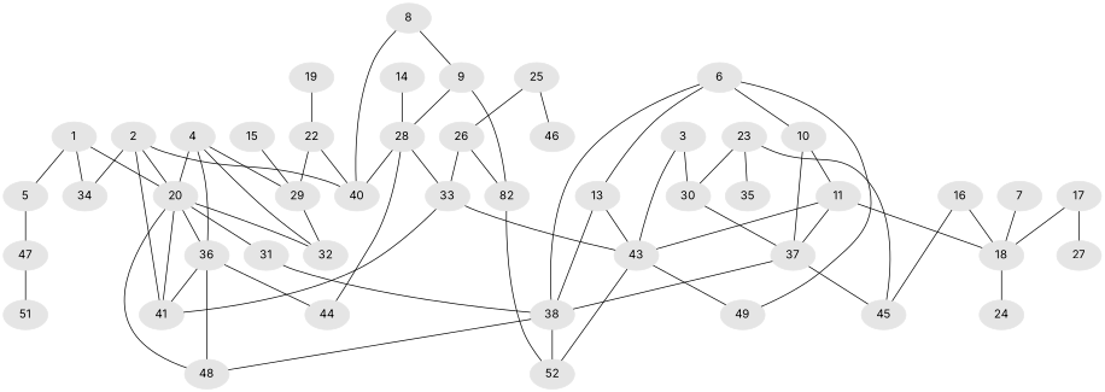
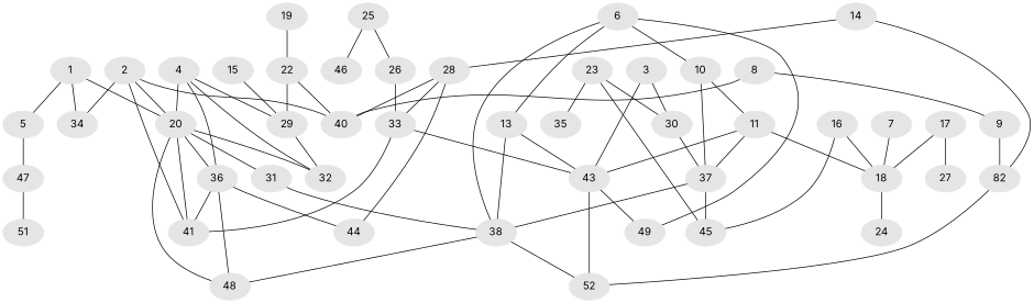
  graph {
    fontname=Inter
    node [color=gray90 fontname=Inter style=filled]
    edge [fontname=Inter weight=1.0]
    1
    5
    20
    34
    47
    41
    32
    36
    31
    48
    2
    40
    3
    30
    43
    37
    49
    52
    4
    29
    44
    51
    6
    10
    13
    38
    11
    7
    18
    24
    8
    9
    28
    n34 [label=82]
    33
    45
    14
    15
    16
    17
    27
    19
    22
    23
    35
    25
    26
    46
    1 -- 5
    1 -- 20
    1 -- 34
    5 -- 47
    20 -- 41
    20 -- 32
    20 -- 36
    20 -- 31 [weight=2.0]
    20 -- 48
    47 -- 51
    36 -- 41
    36 -- 48
    36 -- 44
    31 -- 38
    2 -- 20
    2 -- 34
    2 -- 41
    2 -- 40
    3 -- 30
    3 -- 43
    30 -- 37
    43 -- 49
    43 -- 52
    37 -- 38
    37 -- 45
    4 -- 20
    4 -- 32
    4 -- 36
    4 -- 29
    29 -- 32
    6 -- 49
    6 -- 10
    6 -- 13
    6 -- 38
    10 -- 37
    10 -- 11
    13 -- 43
    13 -- 38
    38 -- 48
    38 -- 52
    11 -- 43
    11 -- 37
    11 -- 18
    7 -- 18
    18 -- 24
    8 -- 40
    8 -- 9
-   9 -- 28
    9 -- n34
    28 -- 40
    28 -- 44
    28 -- 33
    n34 -- 52
    33 -- 41
    33 -- 43
    14 -- 28
    15 -- 29 [weight=2.0]
    16 -- 18
    16 -- 45
    17 -- 18
    17 -- 27
    19 -- 22
    22 -- 40
    22 -- 29
    23 -- 30
    23 -- 45
    23 -- 35
    25 -- 26
    25 -- 46
-   26 -- n34
+   14 -- n34
    26 -- 33
  }
